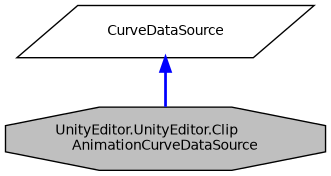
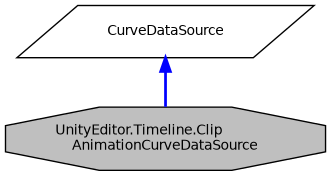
  digraph {
    node [color=black fontname=Helvetica fontsize=10 style=filled]
-   n1 [fillcolor=grey75 fontcolor=black height=0.2 label="UnityEditor.UnityEditor.Clip\lAnimationCurveDataSource" shape=octagon width=0.4]
+   n1 [fillcolor=grey75 fontcolor=black height=0.2 label="UnityEditor.Timeline.Clip\lAnimationCurveDataSource" shape=octagon width=0.4]
    n2 [fillcolor=white height=0.2 label=CurveDataSource shape=parallelogram width=0.4]
    n2 -> n1 [color=blue dir=back fontname=Helvetica fontsize=10 labelfontname=Helvetica labelfontsize=10 style=bold]
  }
